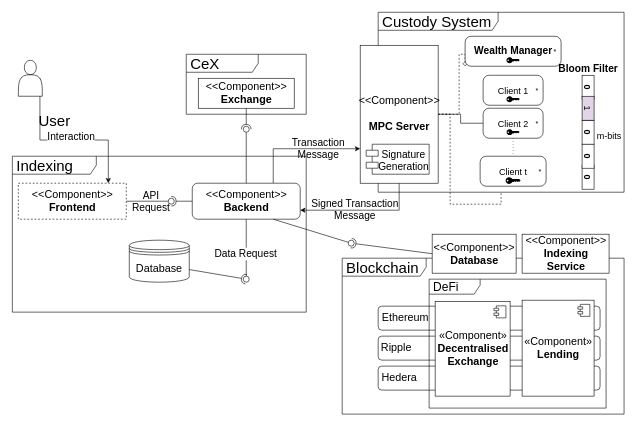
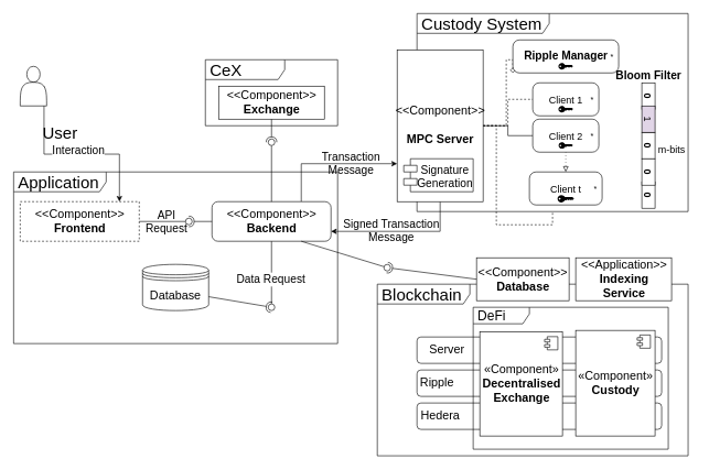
  <mxCell id="0" />
  <mxCell id="1" parent="0" />
  <mxCell id="2" value="&lt;font style=&quot;font-size: 25px;&quot;&gt;Blockchain&lt;/font&gt;" style="shape=umlFrame;whiteSpace=wrap;html=1;width=140;height=30;boundedLbl=1;verticalAlign=middle;align=left;spacingLeft=5;" parent="1" vertex="1"><mxGeometry x="570" y="430" width="470" height="260" as="geometry" /></mxCell>
  <mxCell id="3" value="" style="rounded=1;whiteSpace=wrap;html=1;" parent="1" vertex="1"><mxGeometry x="630" y="610" width="370" height="40" as="geometry" /></mxCell>
- <mxCell id="4" value="&lt;font style=&quot;font-size: 25px;&quot;&gt;Indexing&lt;/font&gt;" style="shape=umlFrame;whiteSpace=wrap;html=1;width=140;height=30;boundedLbl=1;verticalAlign=middle;align=left;spacingLeft=5;" parent="1" vertex="1"><mxGeometry x="20" y="260" width="490" height="260" as="geometry" /></mxCell>
+ <mxCell id="4" value="&lt;font style=&quot;font-size: 25px;&quot;&gt;Application&lt;/font&gt;" style="shape=umlFrame;whiteSpace=wrap;html=1;width=140;height=30;boundedLbl=1;verticalAlign=middle;align=left;spacingLeft=5;" parent="1" vertex="1"><mxGeometry x="20" y="260" width="490" height="260" as="geometry" /></mxCell>
  <mxCell id="5" value="&lt;font style=&quot;font-size: 18px;&quot;&gt;Database&lt;/font&gt;" style="shape=datastore;whiteSpace=wrap;html=1;" parent="1" vertex="1"><mxGeometry x="215" y="400" width="100" height="70" as="geometry" /></mxCell>
  <mxCell id="6" style="edgeStyle=orthogonalEdgeStyle;rounded=0;orthogonalLoop=1;jettySize=auto;html=1;exitX=0.9;exitY=0.5;exitDx=0;exitDy=0;exitPerimeter=0;endArrow=classic;endFill=1;" parent="1" source="8" target="14" edge="1"><mxGeometry relative="1" as="geometry"><Array as="points"><mxPoint x="66" y="233" /><mxPoint x="180" y="233" /></Array></mxGeometry></mxCell>
  <mxCell id="7" value="&lt;font style=&quot;font-size: 17px;&quot;&gt;Interaction&lt;/font&gt;" style="edgeLabel;html=1;align=center;verticalAlign=middle;resizable=0;points=[];" parent="6" connectable="0" vertex="1"><mxGeometry x="0.154" y="4" relative="1" as="geometry"><mxPoint x="-13" y="-1" as="offset" /></mxGeometry></mxCell>
  <mxCell id="8" value="" style="shape=actor;whiteSpace=wrap;html=1;" parent="1" vertex="1"><mxGeometry x="30" y="100" width="40" height="60" as="geometry" /></mxCell>
  <mxCell id="9" value="&lt;font style=&quot;font-size: 25px;&quot;&gt;User&lt;/font&gt;" style="text;html=1;align=center;verticalAlign=middle;resizable=0;points=[];autosize=1;strokeColor=none;fillColor=none;" parent="1" vertex="1"><mxGeometry x="50" y="180" width="80" height="40" as="geometry" /></mxCell>
  <mxCell id="10" style="edgeStyle=orthogonalEdgeStyle;rounded=0;orthogonalLoop=1;jettySize=auto;html=1;exitX=1;exitY=0.5;exitDx=0;exitDy=0;entryX=0;entryY=0.5;entryDx=0;entryDy=0;strokeWidth=1;endArrow=async;endFill=0;strokeColor=none;" parent="1" source="13" target="35" edge="1"><mxGeometry relative="1" as="geometry" /></mxCell>
  <mxCell id="11" style="edgeStyle=orthogonalEdgeStyle;rounded=0;orthogonalLoop=1;jettySize=auto;html=1;exitX=0.75;exitY=0;exitDx=0;exitDy=0;entryX=0;entryY=0.75;entryDx=0;entryDy=0;strokeWidth=1;endArrow=classic;endFill=1;" parent="1" source="13" target="35" edge="1"><mxGeometry relative="1" as="geometry" /></mxCell>
  <mxCell id="12" value="&lt;font style=&quot;font-size: 17px;&quot;&gt;Transaction &lt;br&gt;Message&lt;/font&gt;" style="edgeLabel;html=1;align=center;verticalAlign=middle;resizable=0;points=[];labelBackgroundColor=none;" parent="11" connectable="0" vertex="1"><mxGeometry x="0.002" y="-2" relative="1" as="geometry"><mxPoint x="31" y="-2" as="offset" /></mxGeometry></mxCell>
  <mxCell id="13" value="&lt;font style=&quot;font-size: 18px;&quot;&gt;&amp;lt;&amp;lt;Component&amp;gt;&amp;gt;&lt;br&gt;&lt;b&gt;Backend&lt;/b&gt;&lt;/font&gt;" style="html=1;align=center;verticalAlign=middle;dashed=0;rounded=1;" parent="1" vertex="1"><mxGeometry x="320" y="305" width="180" height="60" as="geometry" /></mxCell>
  <mxCell id="14" value="&lt;font style=&quot;font-size: 18px;&quot;&gt;&amp;lt;&amp;lt;Component&amp;gt;&amp;gt;&lt;br&gt;&lt;b&gt;Frontend&lt;/b&gt;&lt;/font&gt;" style="html=1;align=center;verticalAlign=middle;dashed=1;" parent="1" vertex="1"><mxGeometry x="30" y="305" width="180" height="60" as="geometry" /></mxCell>
  <mxCell id="15" value="" style="rounded=0;orthogonalLoop=1;jettySize=auto;html=1;endArrow=none;endFill=0;sketch=0;sourcePerimeterSpacing=0;targetPerimeterSpacing=0;exitX=0.5;exitY=1;exitDx=0;exitDy=0;" parent="1" source="13" target="18" edge="1"><mxGeometry relative="1" as="geometry"><mxPoint x="650" y="315" as="sourcePoint" /></mxGeometry></mxCell>
  <mxCell id="16" value="&lt;font style=&quot;font-size: 17px;&quot;&gt;Data Request&lt;/font&gt;" style="edgeLabel;html=1;align=center;verticalAlign=middle;resizable=0;points=[];" parent="15" connectable="0" vertex="1"><mxGeometry x="0.2" y="-2" relative="1" as="geometry"><mxPoint as="offset" /></mxGeometry></mxCell>
  <mxCell id="17" value="" style="rounded=0;orthogonalLoop=1;jettySize=auto;html=1;endArrow=halfCircle;endFill=0;entryX=0.5;entryY=0.5;endSize=6;strokeWidth=1;sketch=0;exitX=1;exitY=0.7;exitDx=0;exitDy=0;" parent="1" source="5" target="18" edge="1"><mxGeometry relative="1" as="geometry"><mxPoint x="690" y="315" as="sourcePoint" /></mxGeometry></mxCell>
  <mxCell id="18" value="" style="ellipse;whiteSpace=wrap;html=1;align=center;aspect=fixed;resizable=0;points=[];outlineConnect=0;sketch=0;" parent="1" vertex="1"><mxGeometry x="405" y="460" width="10" height="10" as="geometry" /></mxCell>
  <mxCell id="19" value="" style="rounded=0;orthogonalLoop=1;jettySize=auto;html=1;endArrow=none;endFill=0;sketch=0;sourcePerimeterSpacing=0;targetPerimeterSpacing=0;exitX=1;exitY=0.5;exitDx=0;exitDy=0;" parent="1" source="14" target="22" edge="1"><mxGeometry relative="1" as="geometry"><mxPoint x="650" y="315" as="sourcePoint" /></mxGeometry></mxCell>
  <mxCell id="20" value="&lt;font style=&quot;font-size: 17px;&quot;&gt;API&lt;br&gt;Request&lt;/font&gt;" style="edgeLabel;html=1;align=center;verticalAlign=middle;resizable=0;points=[];labelBackgroundColor=none;" parent="19" connectable="0" vertex="1"><mxGeometry x="-0.1" y="1" relative="1" as="geometry"><mxPoint x="8" y="1" as="offset" /></mxGeometry></mxCell>
  <mxCell id="21" value="" style="rounded=0;orthogonalLoop=1;jettySize=auto;html=1;endArrow=halfCircle;endFill=0;entryX=0.5;entryY=0.5;endSize=6;strokeWidth=1;sketch=0;exitX=0;exitY=0.5;exitDx=0;exitDy=0;" parent="1" source="13" target="22" edge="1"><mxGeometry relative="1" as="geometry"><mxPoint x="690" y="315" as="sourcePoint" /></mxGeometry></mxCell>
  <mxCell id="22" value="" style="ellipse;whiteSpace=wrap;html=1;align=center;aspect=fixed;resizable=0;points=[];outlineConnect=0;sketch=0;" parent="1" vertex="1"><mxGeometry x="280" y="330" width="10" height="10" as="geometry" /></mxCell>
  <mxCell id="23" value="&lt;font style=&quot;font-size: 25px;&quot;&gt;CeX&lt;/font&gt;" style="shape=umlFrame;whiteSpace=wrap;html=1;width=120;height=30;boundedLbl=1;verticalAlign=middle;align=left;spacingLeft=5;" parent="1" vertex="1"><mxGeometry x="310" y="90" width="200" height="100" as="geometry" /></mxCell>
  <mxCell id="24" value="&lt;font style=&quot;font-size: 18px;&quot;&gt;&amp;lt;&amp;lt;Component&amp;gt;&amp;gt;&lt;br&gt;&lt;b&gt;Exchange&lt;/b&gt;&lt;/font&gt;" style="html=1;align=center;verticalAlign=middle;dashed=0;" parent="1" vertex="1"><mxGeometry x="330" y="130" width="160" height="50" as="geometry" /></mxCell>
  <mxCell id="25" value="" style="rounded=0;orthogonalLoop=1;jettySize=auto;html=1;endArrow=none;endFill=0;sketch=0;sourcePerimeterSpacing=0;targetPerimeterSpacing=0;exitX=0.5;exitY=0;exitDx=0;exitDy=0;" parent="1" source="13" target="27" edge="1"><mxGeometry relative="1" as="geometry"><mxPoint x="650" y="295" as="sourcePoint" /></mxGeometry></mxCell>
  <mxCell id="26" value="" style="rounded=0;orthogonalLoop=1;jettySize=auto;html=1;endArrow=halfCircle;endFill=0;entryX=0.5;entryY=0.5;endSize=6;strokeWidth=1;sketch=0;exitX=0.5;exitY=1;exitDx=0;exitDy=0;" parent="1" source="24" target="27" edge="1"><mxGeometry relative="1" as="geometry"><mxPoint x="690" y="295" as="sourcePoint" /></mxGeometry></mxCell>
  <mxCell id="27" value="" style="ellipse;whiteSpace=wrap;html=1;align=center;aspect=fixed;resizable=0;points=[];outlineConnect=0;sketch=0;" parent="1" vertex="1"><mxGeometry x="405" y="210" width="10" height="10" as="geometry" /></mxCell>
  <mxCell id="28" value="&lt;font style=&quot;font-size: 25px;&quot;&gt;Custody System&lt;/font&gt;" style="shape=umlFrame;whiteSpace=wrap;html=1;width=200;height=30;boundedLbl=1;verticalAlign=middle;align=left;spacingLeft=5;" parent="1" vertex="1"><mxGeometry x="630" y="20" width="410" height="300" as="geometry" /></mxCell>
  <mxCell id="29" style="edgeStyle=orthogonalEdgeStyle;rounded=0;orthogonalLoop=1;jettySize=auto;html=1;exitX=1;exitY=0.5;exitDx=0;exitDy=0;entryX=0;entryY=1;entryDx=0;entryDy=0;dashed=1;endArrow=diamond;endFill=0;" parent="1" source="35" target="36" edge="1"><mxGeometry relative="1" as="geometry"><Array as="points"><mxPoint x="765" y="190" /><mxPoint x="765" y="90" /></Array></mxGeometry></mxCell>
+ <mxCell id="30" style="edgeStyle=orthogonalEdgeStyle;rounded=0;orthogonalLoop=1;jettySize=auto;html=1;exitX=1;exitY=0.5;exitDx=0;exitDy=0;entryX=0;entryY=0.5;entryDx=0;entryDy=0;dashed=1;endArrow=none;endFill=0;" parent="1" source="35" target="39" edge="1"><mxGeometry relative="1" as="geometry" /></mxCell>
  <mxCell id="31" style="edgeStyle=orthogonalEdgeStyle;rounded=0;orthogonalLoop=1;jettySize=auto;html=1;exitX=1;exitY=0.5;exitDx=0;exitDy=0;dashed=0;endArrow=none;endFill=0;" parent="1" source="35" target="43" edge="1"><mxGeometry relative="1" as="geometry" /></mxCell>
  <mxCell id="32" style="edgeStyle=orthogonalEdgeStyle;rounded=0;orthogonalLoop=1;jettySize=auto;html=1;exitX=1;exitY=0.5;exitDx=0;exitDy=0;dashed=1;endArrow=none;endFill=0;" parent="1" source="35" target="28" edge="1"><mxGeometry relative="1" as="geometry" /></mxCell>
  <mxCell id="33" style="edgeStyle=orthogonalEdgeStyle;rounded=0;orthogonalLoop=1;jettySize=auto;html=1;exitX=0.5;exitY=1;exitDx=0;exitDy=0;entryX=1;entryY=0.75;entryDx=0;entryDy=0;strokeWidth=1;endArrow=classic;endFill=1;" parent="1" source="35" target="13" edge="1"><mxGeometry relative="1" as="geometry" /></mxCell>
  <mxCell id="34" value="&lt;font style=&quot;font-size: 17px;&quot;&gt;Signed Transaction &lt;br&gt;Message&lt;/font&gt;" style="edgeLabel;html=1;align=center;verticalAlign=middle;resizable=0;points=[];labelBackgroundColor=none;" parent="33" connectable="0" vertex="1"><mxGeometry x="0.491" y="-1" relative="1" as="geometry"><mxPoint x="37" as="offset" /></mxGeometry></mxCell>
  <mxCell id="35" value="&lt;font style=&quot;font-size: 18px;&quot;&gt;&amp;lt;&amp;lt;Component&amp;gt;&amp;gt;&lt;br&gt;&lt;br&gt;&lt;b&gt;MPC Server&lt;/b&gt;&lt;/font&gt;" style="html=1;align=center;verticalAlign=middle;dashed=0;" parent="1" vertex="1"><mxGeometry x="600" y="75" width="130" height="230" as="geometry" /></mxCell>
- <mxCell id="36" value="&lt;b&gt;&lt;font style=&quot;font-size: 17px;&quot;&gt;Wealth Manager&lt;/font&gt;&lt;/b&gt;" style="html=1;dashed=0;rounded=1;absoluteArcSize=1;arcSize=20;verticalAlign=middle;align=center;" parent="1" vertex="1"><mxGeometry x="775" y="60" width="160" height="50" as="geometry" /></mxCell>
+ <mxCell id="36" value="&lt;b&gt;&lt;font style=&quot;font-size: 17px;&quot;&gt;Ripple Manager&lt;/font&gt;&lt;/b&gt;" style="html=1;dashed=0;rounded=1;absoluteArcSize=1;arcSize=20;verticalAlign=middle;align=center;" parent="1" vertex="1"><mxGeometry x="775" y="60" width="160" height="50" as="geometry" /></mxCell>
  <mxCell id="37" value="*" style="text;resizeWidth=0;resizeHeight=0;points=[];part=1;verticalAlign=middle;align=center;" parent="36" vertex="1"><mxGeometry x="1" y="0.5" width="20" height="20" relative="1" as="geometry"><mxPoint x="-20" y="-10" as="offset" /></mxGeometry></mxCell>
  <mxCell id="38" value="" style="points=[[0,0.5,0],[0.24,0,0],[0.5,0.28,0],[0.995,0.475,0],[0.5,0.72,0],[0.24,1,0]];verticalLabelPosition=bottom;sketch=0;html=1;verticalAlign=top;aspect=fixed;align=center;pointerEvents=1;shape=mxgraph.cisco19.key;fillColor=#000000;strokeColor=none;" parent="36" vertex="1"><mxGeometry x="68.89" y="35" width="22.22" height="10" as="geometry" /></mxCell>
  <mxCell id="39" value="&lt;font style=&quot;font-size: 15px;&quot;&gt;Client 1&lt;/font&gt;" style="html=1;dashed=0;rounded=1;absoluteArcSize=1;arcSize=20;verticalAlign=middle;align=center;" parent="1" vertex="1"><mxGeometry x="805" y="125" width="100" height="50" as="geometry" /></mxCell>
  <mxCell id="40" value="*" style="text;resizeWidth=0;resizeHeight=0;points=[];part=1;verticalAlign=middle;align=center;" parent="39" vertex="1"><mxGeometry x="1" y="0.5" width="20" height="20" relative="1" as="geometry"><mxPoint x="-20" y="-10" as="offset" /></mxGeometry></mxCell>
  <mxCell id="41" value="" style="points=[[0,0.5,0],[0.24,0,0],[0.5,0.28,0],[0.995,0.475,0],[0.5,0.72,0],[0.24,1,0]];verticalLabelPosition=bottom;sketch=0;html=1;verticalAlign=top;aspect=fixed;align=center;pointerEvents=1;shape=mxgraph.cisco19.key;fillColor=#000000;strokeColor=none;" parent="39" vertex="1"><mxGeometry x="38.89" y="35" width="22.22" height="10" as="geometry" /></mxCell>
- <mxCell id="42" style="edgeStyle=orthogonalEdgeStyle;rounded=0;orthogonalLoop=1;jettySize=auto;html=1;exitX=0.5;exitY=1;exitDx=0;exitDy=0;entryX=0.5;entryY=0;entryDx=0;entryDy=0;dashed=1;endArrow=none;endFill=0;dashPattern=1 4;" parent="1" source="43" target="46" edge="1"><mxGeometry relative="1" as="geometry" /></mxCell>
+ <mxCell id="42" style="edgeStyle=orthogonalEdgeStyle;rounded=0;orthogonalLoop=1;jettySize=auto;html=1;exitX=0.5;exitY=1;exitDx=0;exitDy=0;entryX=0.5;entryY=0;entryDx=0;entryDy=0;dashed=1;endArrow=block;endFill=0;dashPattern=1 4;" parent="1" source="43" target="46" edge="1"><mxGeometry relative="1" as="geometry" /></mxCell>
  <mxCell id="43" value="&lt;font style=&quot;font-size: 15px;&quot;&gt;Client 2&lt;/font&gt;" style="html=1;dashed=0;rounded=1;absoluteArcSize=1;arcSize=20;verticalAlign=middle;align=center;" parent="1" vertex="1"><mxGeometry x="805" y="180" width="100" height="50" as="geometry" /></mxCell>
  <mxCell id="44" value="*" style="text;resizeWidth=0;resizeHeight=0;points=[];part=1;verticalAlign=middle;align=center;" parent="43" vertex="1"><mxGeometry x="1" y="0.5" width="20" height="20" relative="1" as="geometry"><mxPoint x="-20" y="-10" as="offset" /></mxGeometry></mxCell>
  <mxCell id="45" value="" style="points=[[0,0.5,0],[0.24,0,0],[0.5,0.28,0],[0.995,0.475,0],[0.5,0.72,0],[0.24,1,0]];verticalLabelPosition=bottom;sketch=0;html=1;verticalAlign=top;aspect=fixed;align=center;pointerEvents=1;shape=mxgraph.cisco19.key;fillColor=#000000;strokeColor=none;" parent="43" vertex="1"><mxGeometry x="39.16" y="35" width="21.67" height="9.75" as="geometry" /></mxCell>
  <mxCell id="46" value="&lt;font style=&quot;font-size: 15px;&quot;&gt;Client t&lt;/font&gt;" style="html=1;dashed=0;rounded=1;absoluteArcSize=1;arcSize=20;verticalAlign=middle;align=center;" parent="1" vertex="1"><mxGeometry x="800" y="260" width="110" height="50" as="geometry" /></mxCell>
  <mxCell id="47" value="*" style="text;resizeWidth=0;resizeHeight=0;points=[];part=1;verticalAlign=middle;align=center;" parent="46" vertex="1"><mxGeometry x="1" y="0.5" width="20" height="20" relative="1" as="geometry"><mxPoint x="-20" y="-10" as="offset" /></mxGeometry></mxCell>
  <mxCell id="48" value="" style="points=[[0,0.5,0],[0.24,0,0],[0.5,0.28,0],[0.995,0.475,0],[0.5,0.72,0],[0.24,1,0]];verticalLabelPosition=bottom;sketch=0;html=1;verticalAlign=top;aspect=fixed;align=center;pointerEvents=1;shape=mxgraph.cisco19.key;fillColor=#000000;strokeColor=none;" parent="46" vertex="1"><mxGeometry x="42.5" y="35" width="25" height="11.25" as="geometry" /></mxCell>
  <mxCell id="49" value="&lt;font style=&quot;font-size: 18px;&quot;&gt;&amp;lt;&amp;lt;Component&amp;gt;&amp;gt;&lt;br&gt;&lt;b&gt;Database&lt;/b&gt;&lt;/font&gt;" style="html=1;align=center;verticalAlign=middle;dashed=0;" parent="1" vertex="1"><mxGeometry x="720" y="390" width="140" height="65" as="geometry" /></mxCell>
  <mxCell id="50" value="" style="rounded=1;whiteSpace=wrap;html=1;" parent="1" vertex="1"><mxGeometry x="630" y="510" width="370" height="40" as="geometry" /></mxCell>
- <mxCell id="51" value="&lt;font style=&quot;font-size: 18px;&quot;&gt;&amp;lt;&amp;lt;Component&amp;gt;&amp;gt;&lt;br&gt;&lt;b&gt;Indexing&lt;br&gt;Service&lt;/b&gt;&lt;/font&gt;" style="html=1;align=center;verticalAlign=middle;dashed=0;" parent="1" vertex="1"><mxGeometry x="870" y="390" width="145" height="65" as="geometry" /></mxCell>
+ <mxCell id="51" value="&lt;font style=&quot;font-size: 18px;&quot;&gt;&amp;lt;&amp;lt;Application&amp;gt;&amp;gt;&lt;br&gt;&lt;b&gt;Indexing&lt;br&gt;Service&lt;/b&gt;&lt;/font&gt;" style="html=1;align=center;verticalAlign=middle;dashed=0;" parent="1" vertex="1"><mxGeometry x="870" y="390" width="145" height="65" as="geometry" /></mxCell>
  <mxCell id="52" value="" style="rounded=1;whiteSpace=wrap;html=1;" parent="1" vertex="1"><mxGeometry x="630" y="560" width="370" height="40" as="geometry" /></mxCell>
  <mxCell id="53" value="&lt;font style=&quot;font-size: 20px;&quot;&gt;DeFi&lt;/font&gt;" style="shape=umlFrame;whiteSpace=wrap;html=1;width=85;height=25;boundedLbl=1;verticalAlign=middle;align=left;spacingLeft=5;" parent="1" vertex="1"><mxGeometry x="715" y="465" width="295" height="215" as="geometry" /></mxCell>
- <mxCell id="54" value="&lt;font style=&quot;font-size: 18px;&quot;&gt;Ethereum&lt;/font&gt;" style="text;html=1;align=center;verticalAlign=middle;resizable=0;points=[];autosize=1;strokeColor=none;fillColor=none;" parent="1" vertex="1"><mxGeometry x="625" y="510" width="100" height="40" as="geometry" /></mxCell>
+ <mxCell id="54" value="&lt;font style=&quot;font-size: 18px;&quot;&gt;Server&lt;/font&gt;" style="text;html=1;align=center;verticalAlign=middle;resizable=0;points=[];autosize=1;strokeColor=none;fillColor=none;" parent="1" vertex="1"><mxGeometry x="625" y="510" width="100" height="40" as="geometry" /></mxCell>
  <mxCell id="55" value="&lt;font style=&quot;font-size: 18px;&quot;&gt;Ripple&lt;/font&gt;" style="text;html=1;align=center;verticalAlign=middle;resizable=0;points=[];autosize=1;strokeColor=none;fillColor=none;" parent="1" vertex="1"><mxGeometry x="620" y="560" width="80" height="40" as="geometry" /></mxCell>
  <mxCell id="56" value="&lt;font style=&quot;font-size: 18px;&quot;&gt;«Component»&lt;br&gt;&lt;b&gt;Decentralised &lt;br&gt;Exchange&lt;/b&gt;&lt;/font&gt;" style="html=1;dropTarget=0;" parent="1" vertex="1"><mxGeometry x="725" y="502.5" width="125" height="157.5" as="geometry" /></mxCell>
  <mxCell id="57" value="" style="shape=module;jettyWidth=8;jettyHeight=4;" parent="56" vertex="1"><mxGeometry x="1" width="20" height="20" relative="1" as="geometry"><mxPoint x="-27" y="7" as="offset" /></mxGeometry></mxCell>
- <mxCell id="58" value="&lt;font style=&quot;font-size: 18px;&quot;&gt;«Component»&lt;br&gt;&lt;b&gt;Lending&lt;/b&gt;&lt;/font&gt;" style="html=1;dropTarget=0;" parent="1" vertex="1"><mxGeometry x="870" y="500" width="120" height="160" as="geometry" /></mxCell>
+ <mxCell id="58" value="&lt;font style=&quot;font-size: 18px;&quot;&gt;«Component»&lt;br&gt;&lt;b&gt;Custody&lt;/b&gt;&lt;/font&gt;" style="html=1;dropTarget=0;" parent="1" vertex="1"><mxGeometry x="870" y="500" width="120" height="160" as="geometry" /></mxCell>
  <mxCell id="59" value="" style="shape=module;jettyWidth=8;jettyHeight=4;" parent="58" vertex="1"><mxGeometry x="1" width="20" height="20" relative="1" as="geometry"><mxPoint x="-27" y="7" as="offset" /></mxGeometry></mxCell>
  <mxCell id="60" value="" style="rounded=0;orthogonalLoop=1;jettySize=auto;html=1;endArrow=none;endFill=0;sketch=0;sourcePerimeterSpacing=0;targetPerimeterSpacing=0;strokeWidth=1;exitX=0.75;exitY=1;exitDx=0;exitDy=0;" parent="1" source="13" target="62" edge="1"><mxGeometry relative="1" as="geometry"><mxPoint x="480" y="345" as="sourcePoint" /></mxGeometry></mxCell>
  <mxCell id="61" value="" style="rounded=0;orthogonalLoop=1;jettySize=auto;html=1;endArrow=halfCircle;endFill=0;entryX=0.5;entryY=0.5;endSize=6;strokeWidth=1;sketch=0;exitX=0;exitY=0.5;exitDx=0;exitDy=0;" parent="1" source="49" target="62" edge="1"><mxGeometry relative="1" as="geometry"><mxPoint x="465" y="345" as="sourcePoint" /></mxGeometry></mxCell>
  <mxCell id="62" value="" style="ellipse;whiteSpace=wrap;html=1;align=center;aspect=fixed;resizable=0;points=[];outlineConnect=0;sketch=0;" parent="1" vertex="1"><mxGeometry x="580" y="400" width="10" height="10" as="geometry" /></mxCell>
  <mxCell id="63" value="" style="shape=image;html=1;verticalAlign=top;verticalLabelPosition=bottom;labelBackgroundColor=#ffffff;imageAspect=0;aspect=fixed;image=https://cdn1.iconfinder.com/data/icons/office-171/32/office-16-128.png" parent="1" vertex="1"><mxGeometry x="625" y="80" width="30" height="30" as="geometry" /></mxCell>
  <mxCell id="64" value="Signature &#10;Generation" style="shape=module;align=left;spacingLeft=20;align=center;verticalAlign=top;fontSize=17;" parent="1" vertex="1"><mxGeometry x="610" y="240" width="105" height="50" as="geometry" /></mxCell>
  <mxCell id="65" value="&lt;font size=&quot;1&quot;&gt;&lt;b style=&quot;font-size: 17px;&quot;&gt;Bloom Filter&lt;/b&gt;&lt;/font&gt;" style="text;html=1;align=center;verticalAlign=middle;resizable=0;points=[];autosize=1;strokeColor=none;fillColor=none;" parent="1" vertex="1"><mxGeometry x="920" y="100" width="120" height="30" as="geometry" /></mxCell>
  <mxCell id="66" value="&lt;font style=&quot;font-size: 15px;&quot;&gt;&lt;b&gt;0&lt;/b&gt;&lt;/font&gt;" style="rounded=0;whiteSpace=wrap;html=1;rotation=90;" parent="1" vertex="1"><mxGeometry x="960" y="210" width="40" height="20" as="geometry" /></mxCell>
  <mxCell id="67" value="&lt;font style=&quot;font-size: 15px;&quot;&gt;&lt;b&gt;0&lt;/b&gt;&lt;/font&gt;" style="rounded=0;whiteSpace=wrap;html=1;rotation=90;" parent="1" vertex="1"><mxGeometry x="960" y="285" width="40" height="20" as="geometry" /></mxCell>
  <mxCell id="68" value="&lt;font style=&quot;font-size: 15px;&quot;&gt;&lt;b&gt;0&lt;/b&gt;&lt;/font&gt;" style="rounded=0;whiteSpace=wrap;html=1;rotation=90;" parent="1" vertex="1"><mxGeometry x="960" y="250" width="40" height="20" as="geometry" /></mxCell>
  <mxCell id="69" value="&lt;font style=&quot;font-size: 15px;&quot;&gt;&lt;b&gt;0&lt;/b&gt;&lt;/font&gt;" style="rounded=0;whiteSpace=wrap;html=1;rotation=90;" parent="1" vertex="1"><mxGeometry x="960" y="135" width="40" height="20" as="geometry" /></mxCell>
  <mxCell id="70" value="&lt;font style=&quot;font-size: 15px;&quot;&gt;1&lt;/font&gt;" style="rounded=0;whiteSpace=wrap;html=1;rotation=90;fillColor=#e1d5e7;" parent="1" vertex="1"><mxGeometry x="960" y="170" width="40" height="20" as="geometry" /></mxCell>
  <mxCell id="71" value="&lt;font style=&quot;font-size: 15px;&quot;&gt;m-bits&lt;/font&gt;" style="text;html=1;align=center;verticalAlign=middle;resizable=0;points=[];autosize=1;strokeColor=none;fillColor=none;rotation=0;" parent="1" vertex="1"><mxGeometry x="980" y="210" width="70" height="30" as="geometry" /></mxCell>
  <mxCell id="72" value="&lt;font style=&quot;font-size: 18px;&quot;&gt;Hedera&lt;/font&gt;" style="text;html=1;align=center;verticalAlign=middle;resizable=0;points=[];autosize=1;strokeColor=none;fillColor=none;" parent="1" vertex="1"><mxGeometry x="625" y="610" width="80" height="40" as="geometry" /></mxCell>
